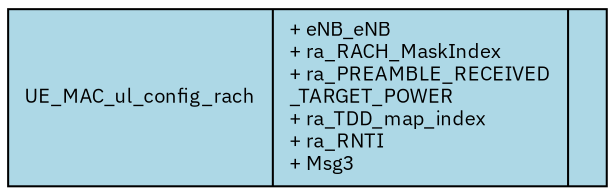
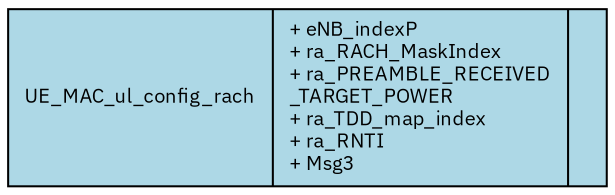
  digraph {
    rankdir=LR
    fontname="IBM Plex Sans"
-   n1 [color=black fillcolor=lightblue fontcolor=black fontname="IBM Plex Sans" fontsize=10 height=0.2 label="{UE_MAC_ul_config_rach\n|+ eNB_eNB\l+ ra_RACH_MaskIndex\l+ ra_PREAMBLE_RECEIVED\l_TARGET_POWER\l+ ra_TDD_map_index\l+ ra_RNTI\l+ Msg3\l|}" shape=record style=filled width=0.4]
+   n1 [color=black fillcolor=lightblue fontcolor=black fontname="IBM Plex Sans" fontsize=10 height=0.2 label="{UE_MAC_ul_config_rach\n|+ eNB_indexP\l+ ra_RACH_MaskIndex\l+ ra_PREAMBLE_RECEIVED\l_TARGET_POWER\l+ ra_TDD_map_index\l+ ra_RNTI\l+ Msg3\l|}" shape=record style=filled width=0.4]
  }
